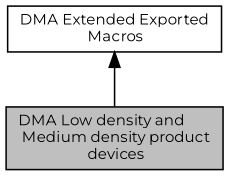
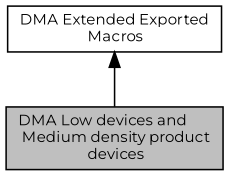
  digraph {
    rankdir=TB
    fontname=Montserrat
    node [color=black fontname=Montserrat fontsize=10 shape=box style=filled]
-   n1 [fillcolor=grey75 fontcolor=black height=0.2 label="DMA Low density and\l Medium density product\l devices" width=0.4]
+   n1 [fillcolor=grey75 fontcolor=black height=0.2 label="DMA Low devices and\l Medium density product\l devices" width=0.4]
    n2 [fillcolor=white height=0.2 label="DMA Extended Exported\l Macros" width=0.4]
    n2 -> n1 [dir=back fontname=Montserrat fontsize=10 labelfontname=Helvetica labelfontsize=10 shape=plaintext style=solid]
  }
